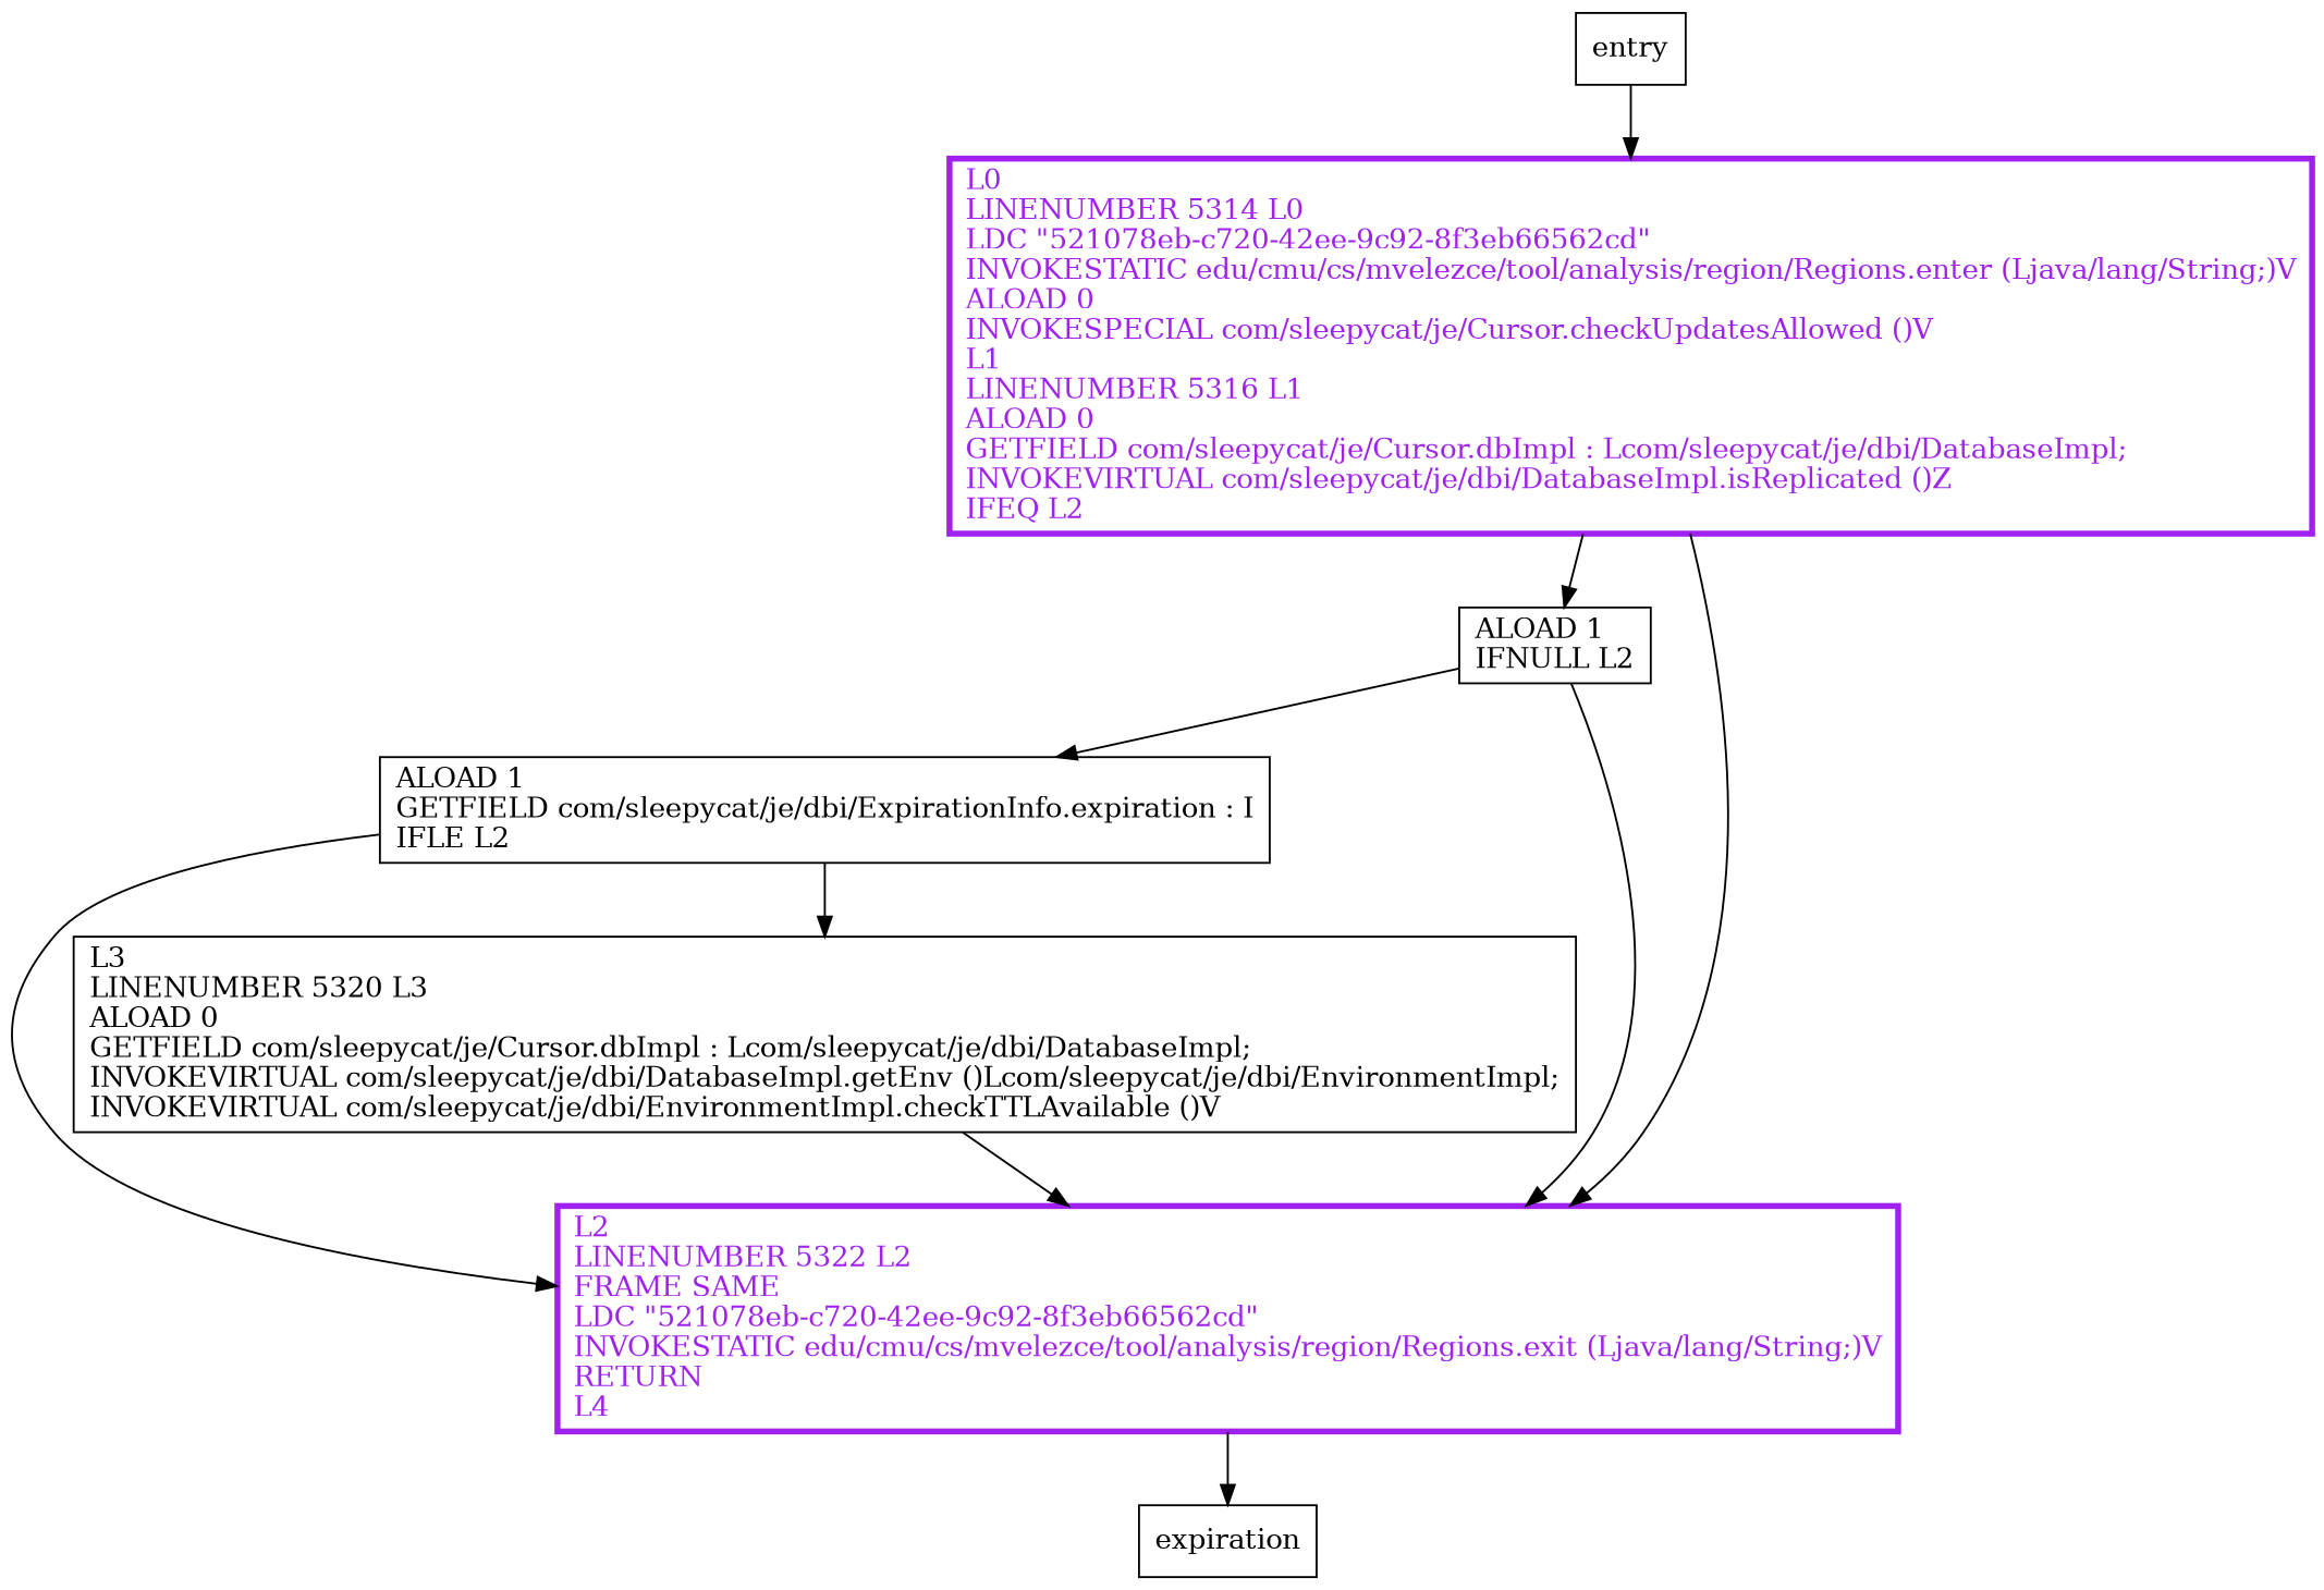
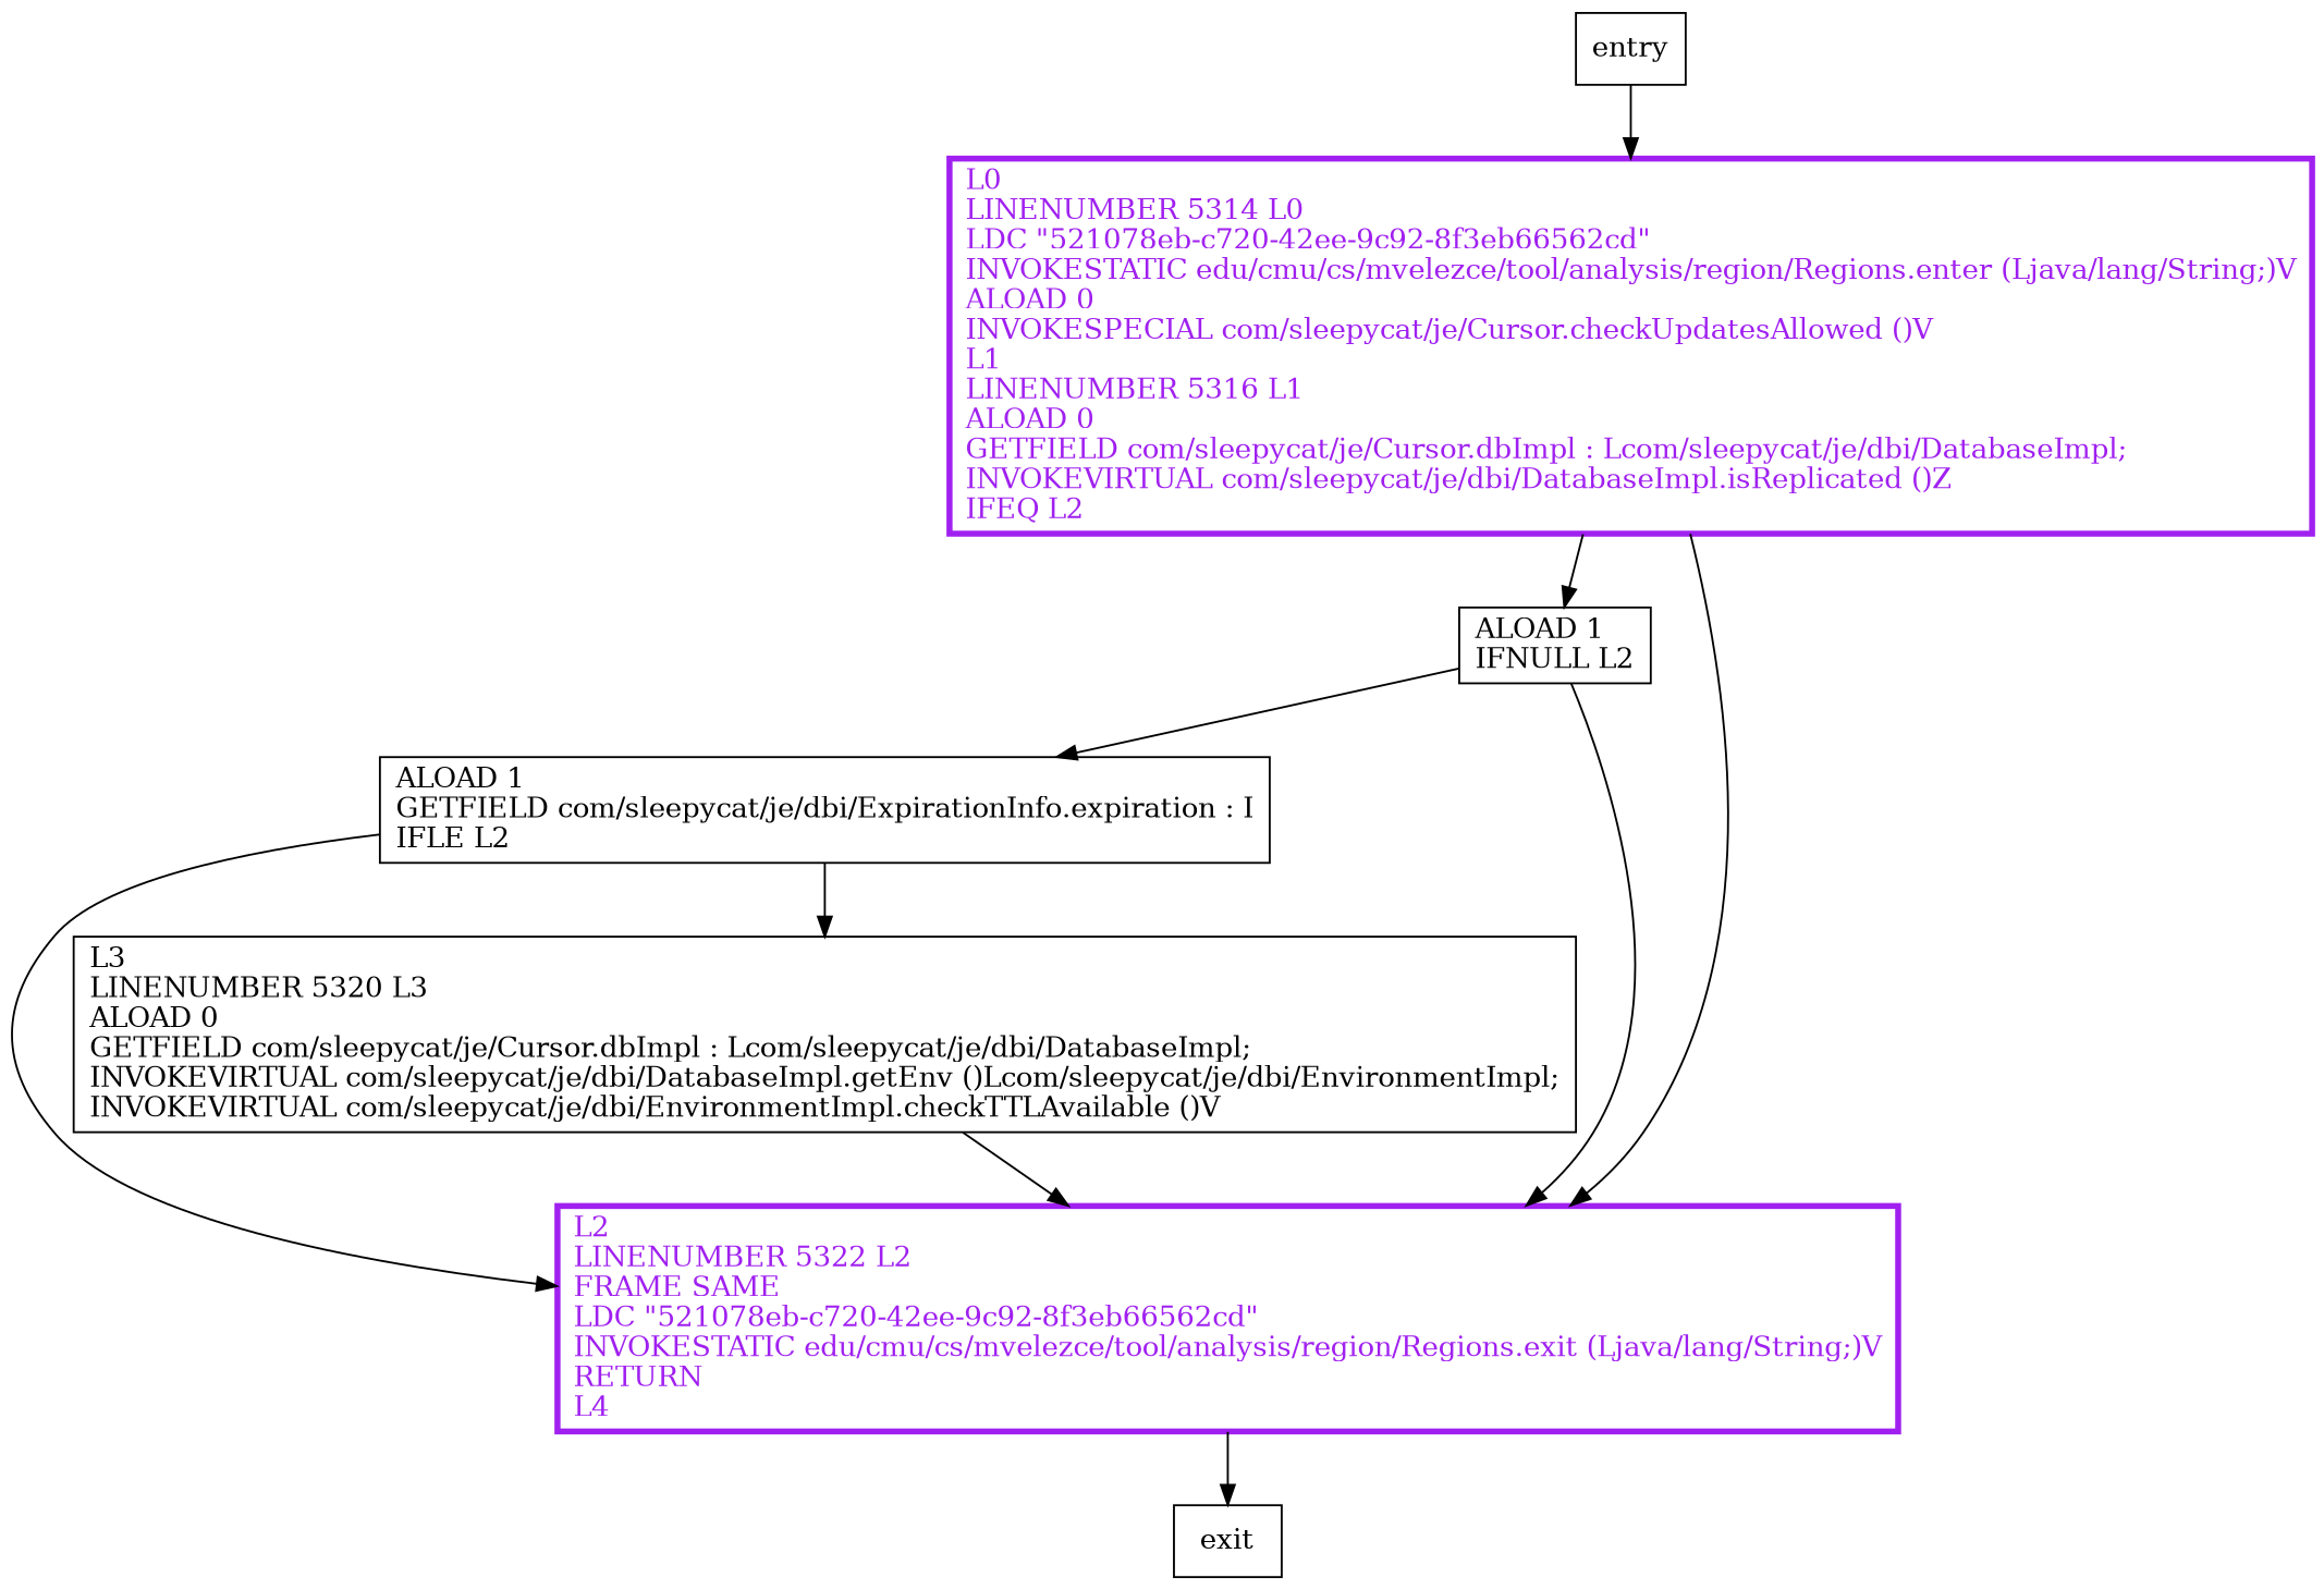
  digraph {
    node [shape=record]
    n1 [label="ALOAD 1\lIFNULL L2\l"]
    n2 [label="ALOAD 1\lGETFIELD com/sleepycat/je/dbi/ExpirationInfo.expiration : I\lIFLE L2\l"]
    n3 [color=purple fontcolor=purple label="L2\lLINENUMBER 5322 L2\lFRAME SAME\lLDC \"521078eb-c720-42ee-9c92-8f3eb66562cd\"\lINVOKESTATIC edu/cmu/cs/mvelezce/tool/analysis/region/Regions.exit (Ljava/lang/String;)V\lRETURN\lL4\l" penwidth=3]
    n4 [label="L3\lLINENUMBER 5320 L3\lALOAD 0\lGETFIELD com/sleepycat/je/Cursor.dbImpl : Lcom/sleepycat/je/dbi/DatabaseImpl;\lINVOKEVIRTUAL com/sleepycat/je/dbi/DatabaseImpl.getEnv ()Lcom/sleepycat/je/dbi/EnvironmentImpl;\lINVOKEVIRTUAL com/sleepycat/je/dbi/EnvironmentImpl.checkTTLAvailable ()V\l"]
    n5 [color=purple fontcolor=purple label="L0\lLINENUMBER 5314 L0\lLDC \"521078eb-c720-42ee-9c92-8f3eb66562cd\"\lINVOKESTATIC edu/cmu/cs/mvelezce/tool/analysis/region/Regions.enter (Ljava/lang/String;)V\lALOAD 0\lINVOKESPECIAL com/sleepycat/je/Cursor.checkUpdatesAllowed ()V\lL1\lLINENUMBER 5316 L1\lALOAD 0\lGETFIELD com/sleepycat/je/Cursor.dbImpl : Lcom/sleepycat/je/dbi/DatabaseImpl;\lINVOKEVIRTUAL com/sleepycat/je/dbi/DatabaseImpl.isReplicated ()Z\lIFEQ L2\l" penwidth=3]
-   exit [label=expiration]
+   exit
    entry
    n1 -> n2
    n1 -> n3
    n2 -> n3
    n2 -> n4
    n3 -> exit
    n4 -> n3
    n5 -> n1
    n5 -> n3
    entry -> n5
  }
